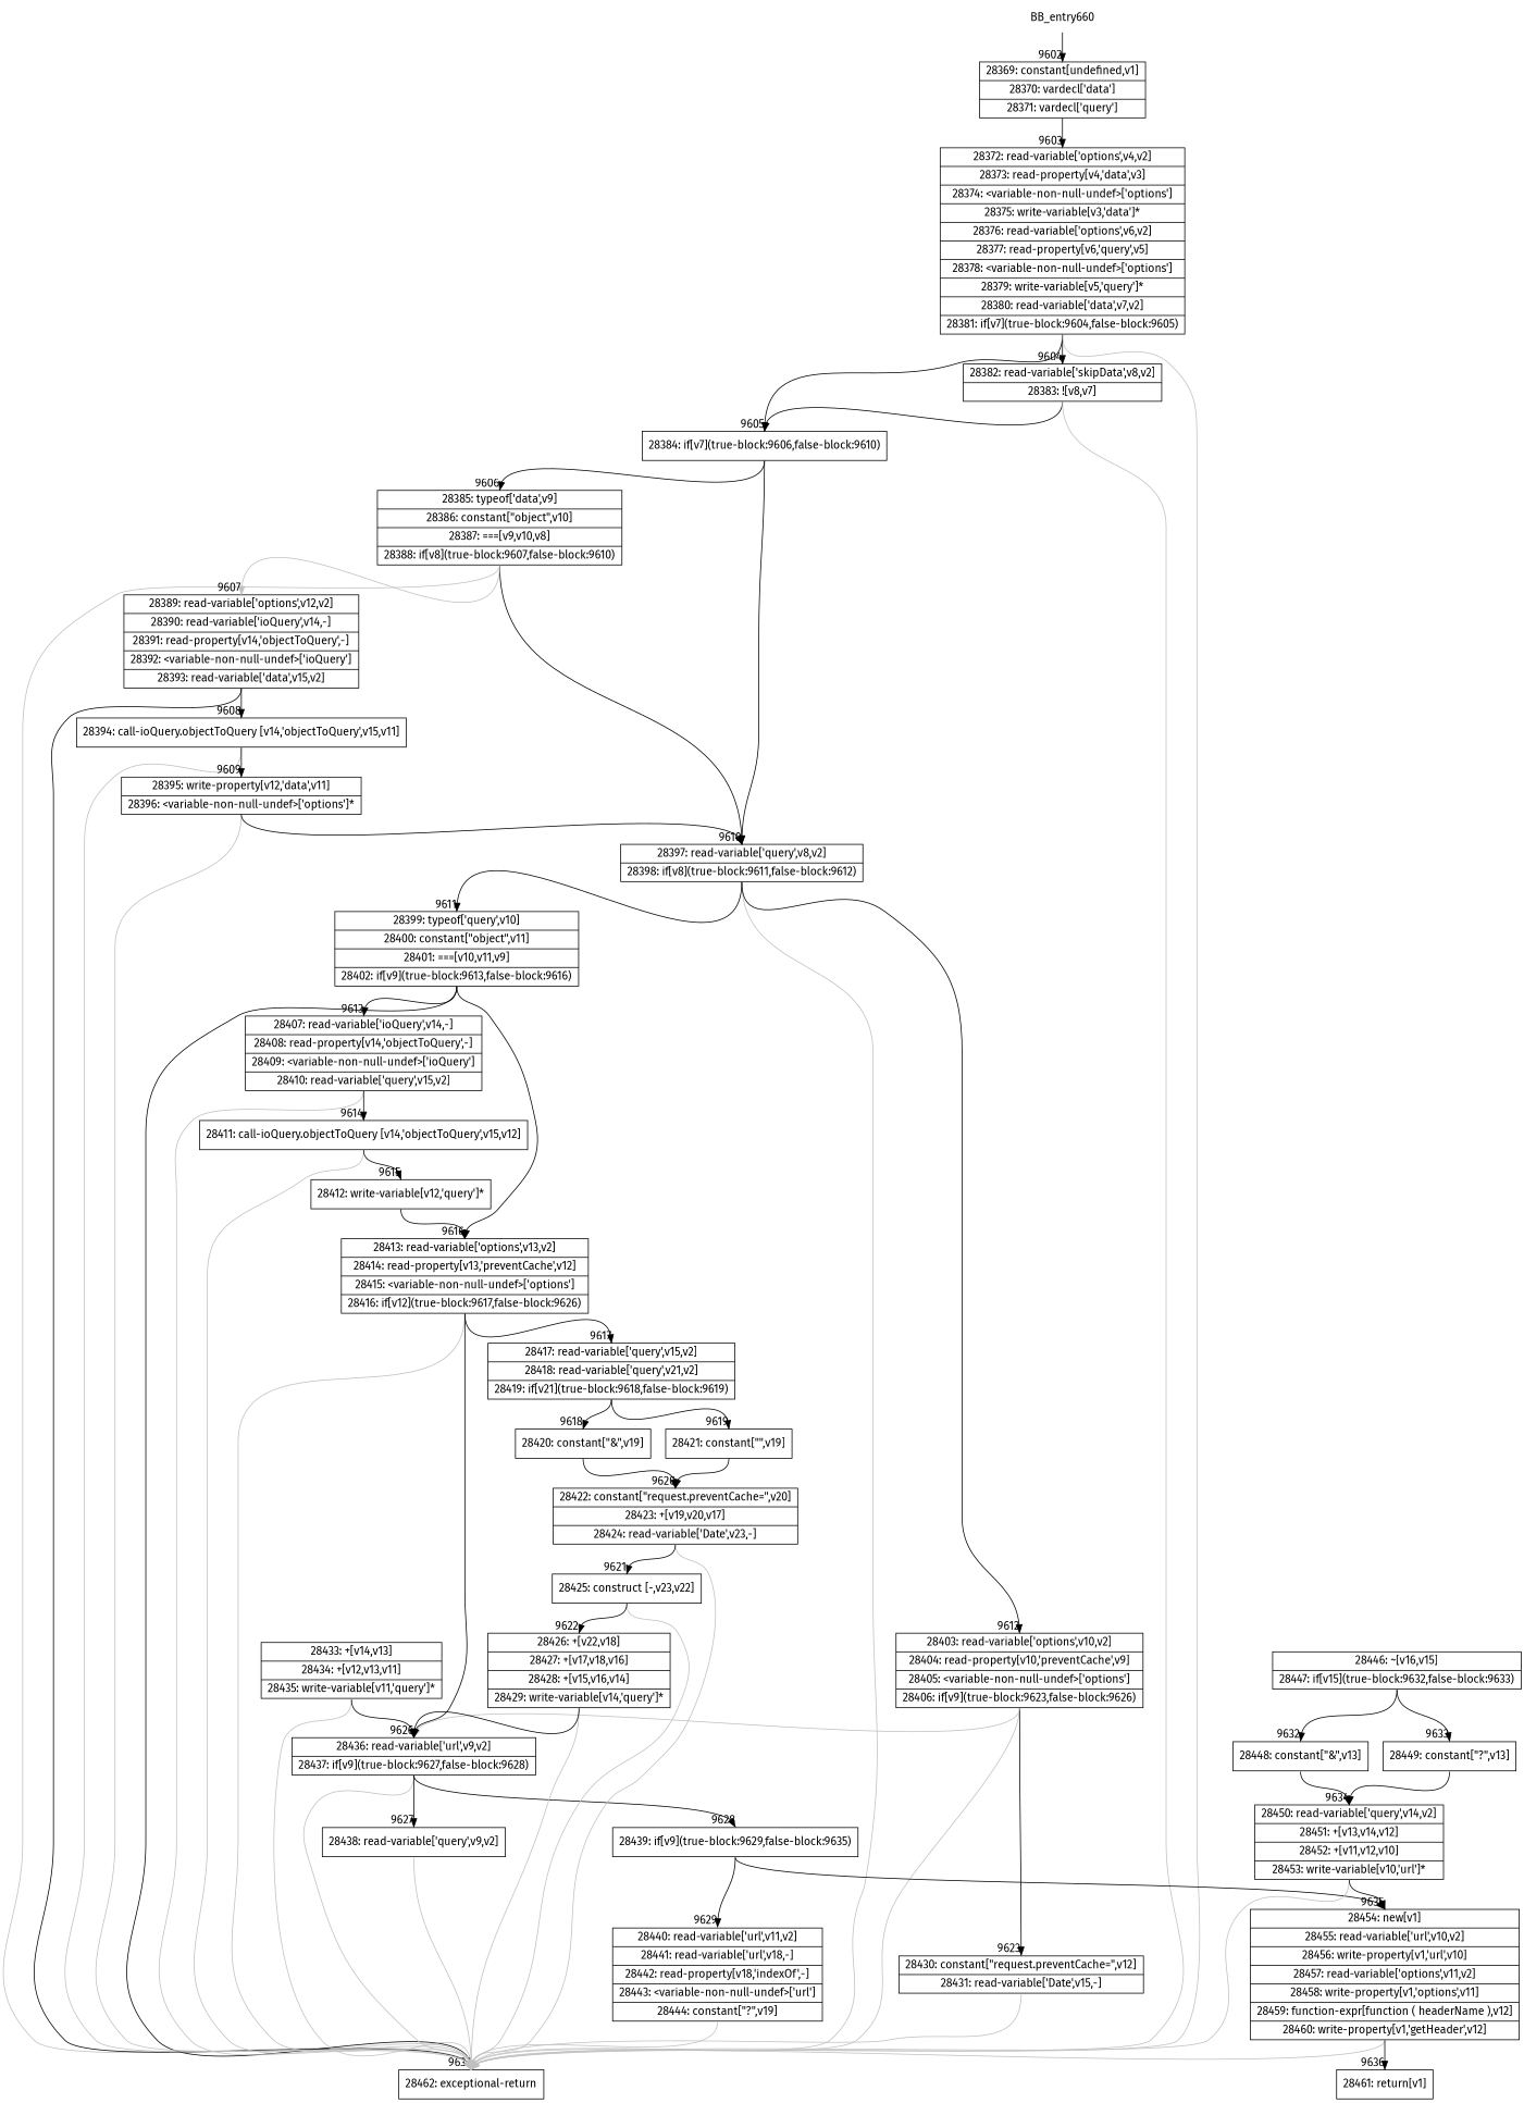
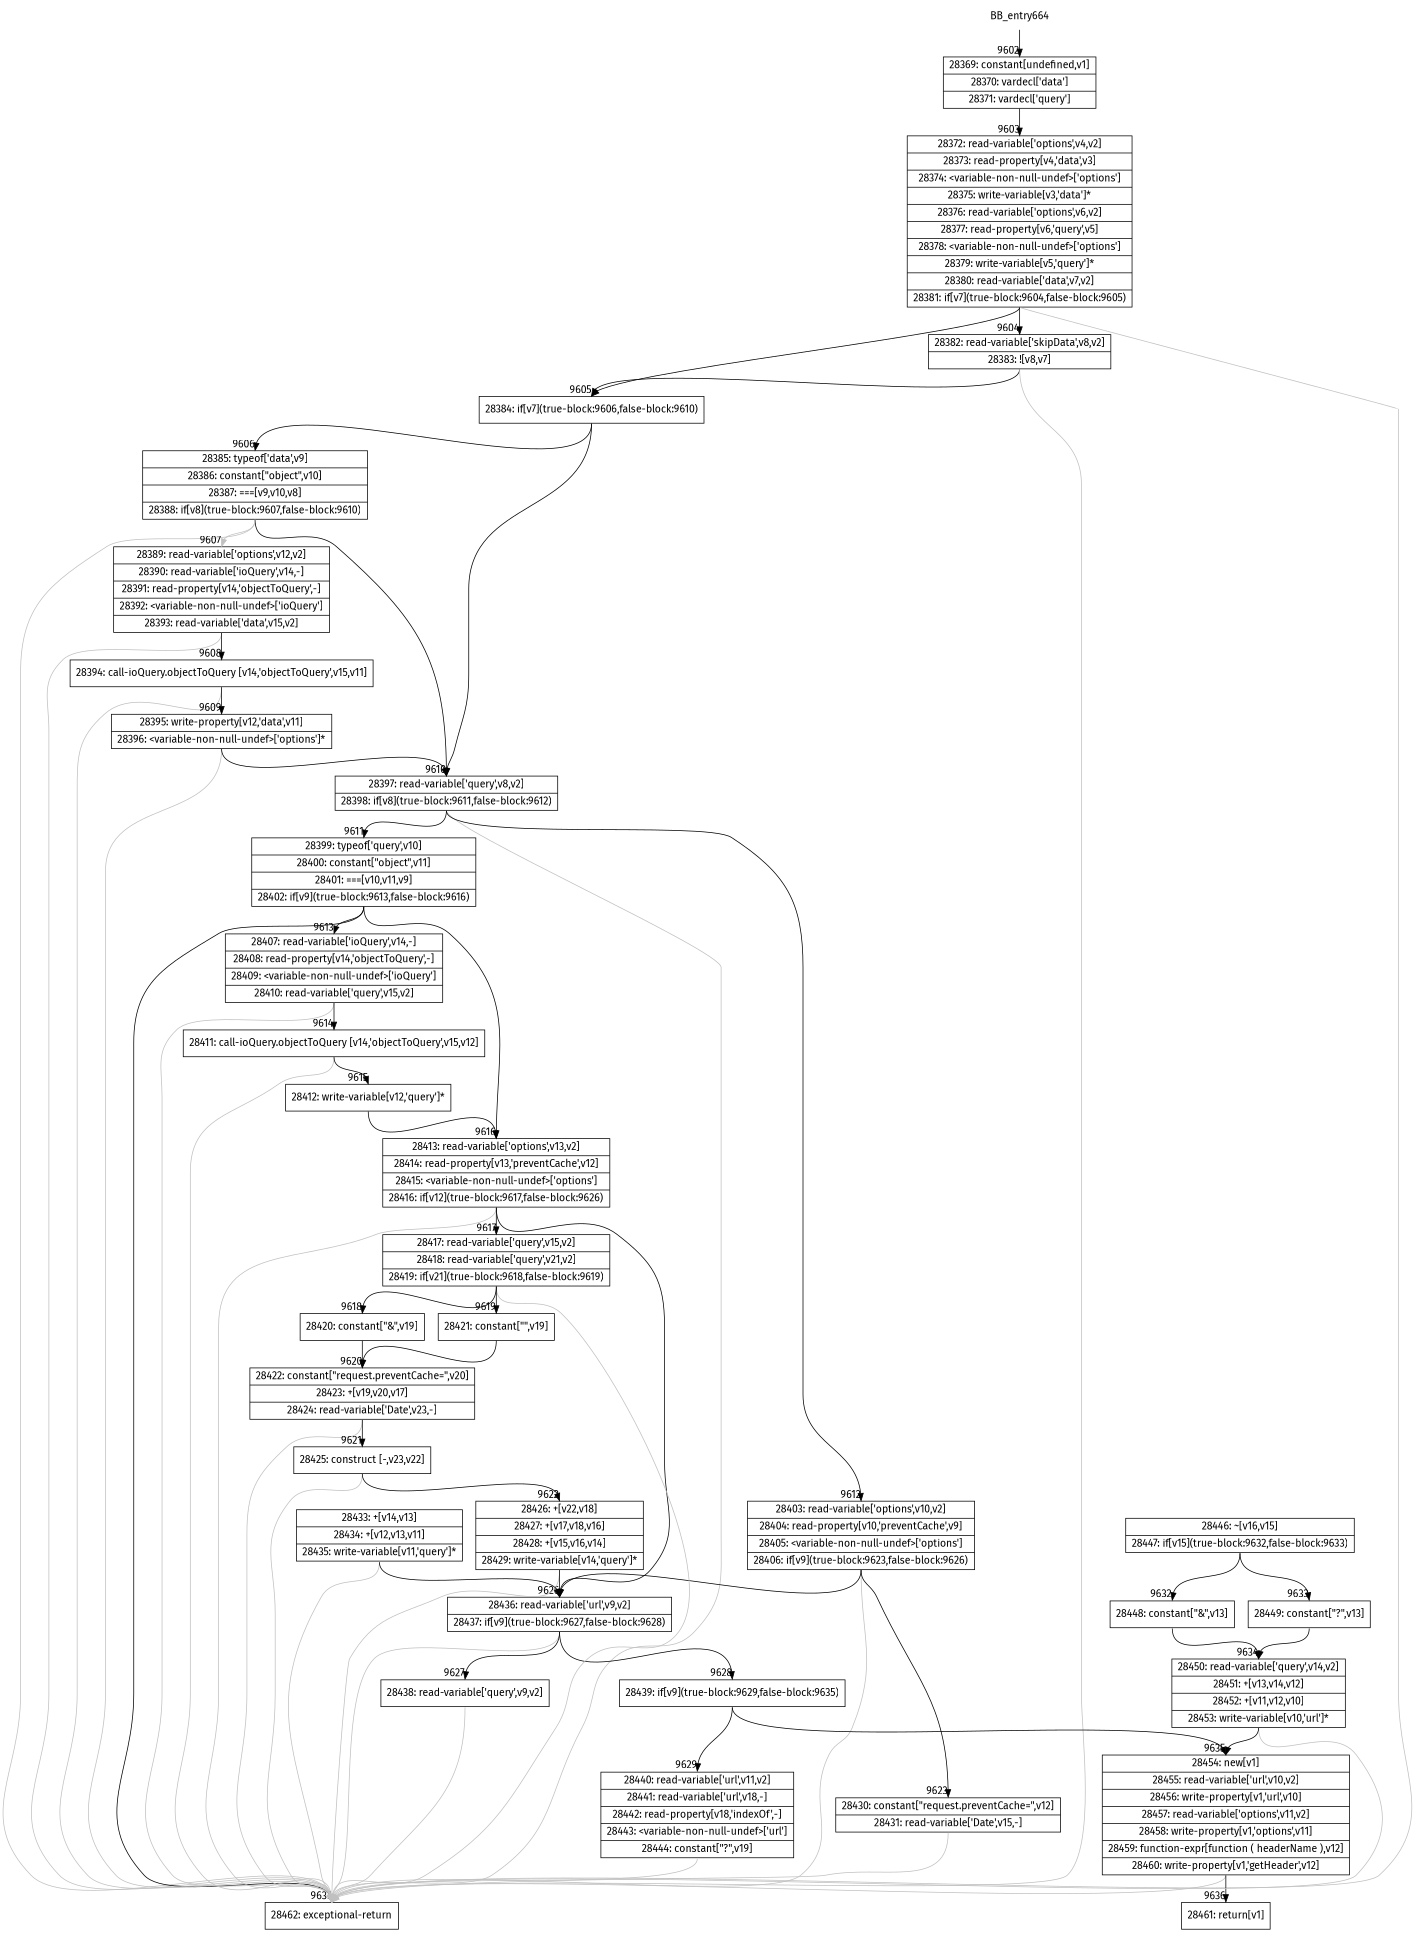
  digraph {
    fontname="Fira Sans"
    rankdir=TD
    node [fontname="Fira Sans" shape=record]
    edge [fontname="Fira Sans" headport=n tailport=s]
-   BB_entry664 [shape=none label=BB_entry660]
+   BB_entry664 [shape=none]
    n2 [label="{28369: constant[undefined,v1]|28370: vardecl['data']|28371: vardecl['query']}"]
    n3 [label="{28372: read-variable['options',v4,v2]|28373: read-property[v4,'data',v3]|28374: \<variable-non-null-undef\>['options']|28375: write-variable[v3,'data']*|28376: read-variable['options',v6,v2]|28377: read-property[v6,'query',v5]|28378: \<variable-non-null-undef\>['options']|28379: write-variable[v5,'query']*|28380: read-variable['data',v7,v2]|28381: if[v7](true-block:9604,false-block:9605)}"]
    n4 [label="{28384: if[v7](true-block:9606,false-block:9610)}"]
    n5 [label="{28382: read-variable['skipData',v8,v2]|28383: ![v8,v7]}"]
    n6 [label="{28462: exceptional-return}"]
    n7 [label="{28385: typeof['data',v9]|28386: constant[\"object\",v10]|28387: ===[v9,v10,v8]|28388: if[v8](true-block:9607,false-block:9610)}"]
    n8 [label="{28397: read-variable['query',v8,v2]|28398: if[v8](true-block:9611,false-block:9612)}"]
    n9 [label="{28389: read-variable['options',v12,v2]|28390: read-variable['ioQuery',v14,-]|28391: read-property[v14,'objectToQuery',-]|28392: \<variable-non-null-undef\>['ioQuery']|28393: read-variable['data',v15,v2]}"]
    n10 [label="{28399: typeof['query',v10]|28400: constant[\"object\",v11]|28401: ===[v10,v11,v9]|28402: if[v9](true-block:9613,false-block:9616)}"]
    n11 [label="{28403: read-variable['options',v10,v2]|28404: read-property[v10,'preventCache',v9]|28405: \<variable-non-null-undef\>['options']|28406: if[v9](true-block:9623,false-block:9626)}"]
    n12 [label="{28394: call-ioQuery.objectToQuery [v14,'objectToQuery',v15,v11]}"]
    n13 [label="{28407: read-variable['ioQuery',v14,-]|28408: read-property[v14,'objectToQuery',-]|28409: \<variable-non-null-undef\>['ioQuery']|28410: read-variable['query',v15,v2]}"]
    n14 [label="{28413: read-variable['options',v13,v2]|28414: read-property[v13,'preventCache',v12]|28415: \<variable-non-null-undef\>['options']|28416: if[v12](true-block:9617,false-block:9626)}"]
    n15 [label="{28430: constant[\"request.preventCache=\",v12]|28431: read-variable['Date',v15,-]}"]
    n16 [label="{28436: read-variable['url',v9,v2]|28437: if[v9](true-block:9627,false-block:9628)}"]
    n17 [label="{28395: write-property[v12,'data',v11]|28396: \<variable-non-null-undef\>['options']*}"]
    n18 [label="{28411: call-ioQuery.objectToQuery [v14,'objectToQuery',v15,v12]}"]
    n19 [label="{28417: read-variable['query',v15,v2]|28418: read-variable['query',v21,v2]|28419: if[v21](true-block:9618,false-block:9619)}"]
    n20 [label="{28439: if[v9](true-block:9629,false-block:9635)}"]
    n21 [label="{28438: read-variable['query',v9,v2]}"]
    n22 [label="{28412: write-variable[v12,'query']*}"]
    n23 [label="{28420: constant[\"&\",v19]}"]
    n24 [label="{28421: constant[\"\",v19]}"]
    n25 [label="{28440: read-variable['url',v11,v2]|28441: read-variable['url',v18,-]|28442: read-property[v18,'indexOf',-]|28443: \<variable-non-null-undef\>['url']|28444: constant[\"?\",v19]}"]
    n26 [label="{28454: new[v1]|28455: read-variable['url',v10,v2]|28456: write-property[v1,'url',v10]|28457: read-variable['options',v11,v2]|28458: write-property[v1,'options',v11]|28459: function-expr[function ( headerName ),v12]|28460: write-property[v1,'getHeader',v12]}"]
    n27 [label="{28422: constant[\"request.preventCache=\",v20]|28423: +[v19,v20,v17]|28424: read-variable['Date',v23,-]}"]
    n28 [label="{28425: construct [-,v23,v22]}"]
    n29 [label="{28426: +[v22,v18]|28427: +[v17,v18,v16]|28428: +[v15,v16,v14]|28429: write-variable[v14,'query']*}"]
    n30 [label="{28433: +[v14,v13]|28434: +[v12,v13,v11]|28435: write-variable[v11,'query']*}"]
    n31 [label="{28461: return[v1]}"]
    n32 [label="{28446: ~[v16,v15]|28447: if[v15](true-block:9632,false-block:9633)}"]
    n33 [label="{28448: constant[\"&\",v13]}"]
    n34 [label="{28449: constant[\"?\",v13]}"]
    n35 [label="{28450: read-variable['query',v14,v2]|28451: +[v13,v14,v12]|28452: +[v11,v12,v10]|28453: write-variable[v10,'url']*}"]
    BB_entry664 -> n2 [headlabel="    9602"]
    n2 -> n3 [headlabel="      9603"]
    n3 -> n4 [headlabel="      9605"]
    n3 -> n5 [headlabel="      9604"]
    n3 -> n6 [color=gray headlabel="      9637"]
    n4 -> n7 [headlabel="      9606"]
    n4 -> n8 [headlabel="      9610"]
    n5 -> n4
    n5 -> n6 [color=gray]
    n7 -> n6 [color=gray]
    n7 -> n8
    n7 -> n9 [color=gray headlabel="      9607"]
    n8 -> n6 [color=gray]
    n8 -> n10 [headlabel="      9611"]
    n8 -> n11 [headlabel="      9612"]
-   n9 -> n6 [color=black]
+   n9 -> n6 [color=gray]
    n9 -> n12 [headlabel="      9608"]
    n10 -> n6 [color=black]
    n10 -> n13 [headlabel="      9613"]
    n10 -> n14 [headlabel="      9616"]
    n11 -> n6 [color=gray]
    n11 -> n15 [headlabel="      9623"]
-   n11 -> n16 [headlabel="      9626" color=gray]
+   n11 -> n16 [headlabel="      9626"]
    n12 -> n6 [color=gray]
    n12 -> n17 [headlabel="      9609"]
    n13 -> n6 [color=gray]
    n13 -> n18 [headlabel="      9614"]
    n14 -> n6 [color=gray]
    n14 -> n16
    n14 -> n19 [headlabel="      9617"]
    n15 -> n6 [color=gray]
    n16 -> n6 [color=gray]
    n16 -> n20 [headlabel="      9628"]
    n16 -> n21 [headlabel="      9627"]
    n17 -> n6 [color=gray]
    n17 -> n8
    n18 -> n6 [color=gray]
    n18 -> n22 [headlabel="      9615"]
+   n19 -> n6 [color=gray]
    n19 -> n23 [headlabel="      9618"]
    n19 -> n24 [headlabel="      9619"]
    n20 -> n25 [headlabel="      9629"]
    n20 -> n26 [headlabel="      9635"]
    n21 -> n6 [color=gray]
    n22 -> n14
    n23 -> n27 [headlabel="      9620"]
    n24 -> n27
    n25 -> n6 [color=gray]
    n26 -> n6 [color=gray]
    n26 -> n31 [headlabel="      9636"]
    n27 -> n6 [color=gray]
    n27 -> n28 [headlabel="      9621"]
    n28 -> n6 [color=gray]
    n28 -> n29 [headlabel="      9622"]
    n29 -> n6 [color=gray]
    n29 -> n16
    n30 -> n6 [color=gray]
    n30 -> n16
    n32 -> n33 [headlabel="      9632"]
    n32 -> n34 [headlabel="      9633"]
    n33 -> n35 [headlabel="      9634"]
    n34 -> n35
    n35 -> n6 [color=gray]
    n35 -> n26
  }
